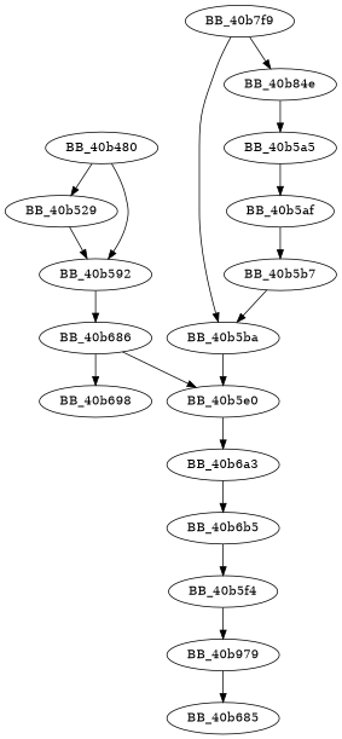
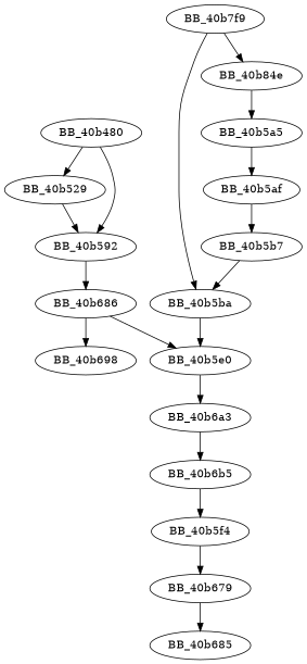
  digraph {
    BB_40b480
    BB_40b529
    BB_40b592
    BB_40b686
    BB_40b5e0
    BB_40b698
    BB_40b6a3
    BB_40b5a5
    BB_40b5af
    BB_40b5b7
    BB_40b5ba
    BB_40b5f4
-   BB_40b679 [label=BB_40b979]
+   BB_40b679
    BB_40b685
    BB_40b6b5
    BB_40b7f9
    n17 [label=BB_40b84e]
    BB_40b480 -> BB_40b529
    BB_40b480 -> BB_40b592
    BB_40b529 -> BB_40b592
    BB_40b592 -> BB_40b686
    BB_40b686 -> BB_40b5e0
    BB_40b686 -> BB_40b698
    BB_40b5e0 -> BB_40b6a3
    BB_40b6a3 -> BB_40b6b5
    BB_40b5a5 -> BB_40b5af
    BB_40b5af -> BB_40b5b7
    BB_40b5b7 -> BB_40b5ba
    BB_40b5ba -> BB_40b5e0
    BB_40b5f4 -> BB_40b679
    BB_40b679 -> BB_40b685
    BB_40b6b5 -> BB_40b5f4
    BB_40b7f9 -> BB_40b5ba
    BB_40b7f9 -> n17
    n17 -> BB_40b5a5
  }
